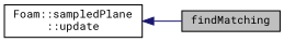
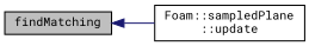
  digraph {
    rankdir=LR
    fontname="Roboto Mono"
    node [color=black fontname="Roboto Mono" fontsize=10 shape=record]
    n1 [fillcolor=grey75 fontcolor=black height=0.2 label=findMatching style=filled width=0.4]
    n2 [height=0.2 label="Foam::sampledPlane\l::update" width=0.4]
-   n2 -> n1 [color=midnightblue dir=back fontname="Roboto Mono" fontsize=10 labelfontname=FreeSans labelfontsize=10 style=solid]
+   n1 -> n2 [color=midnightblue dir=back fontname="Roboto Mono" fontsize=10 labelfontname=FreeSans labelfontsize=10 style=solid]
  }
